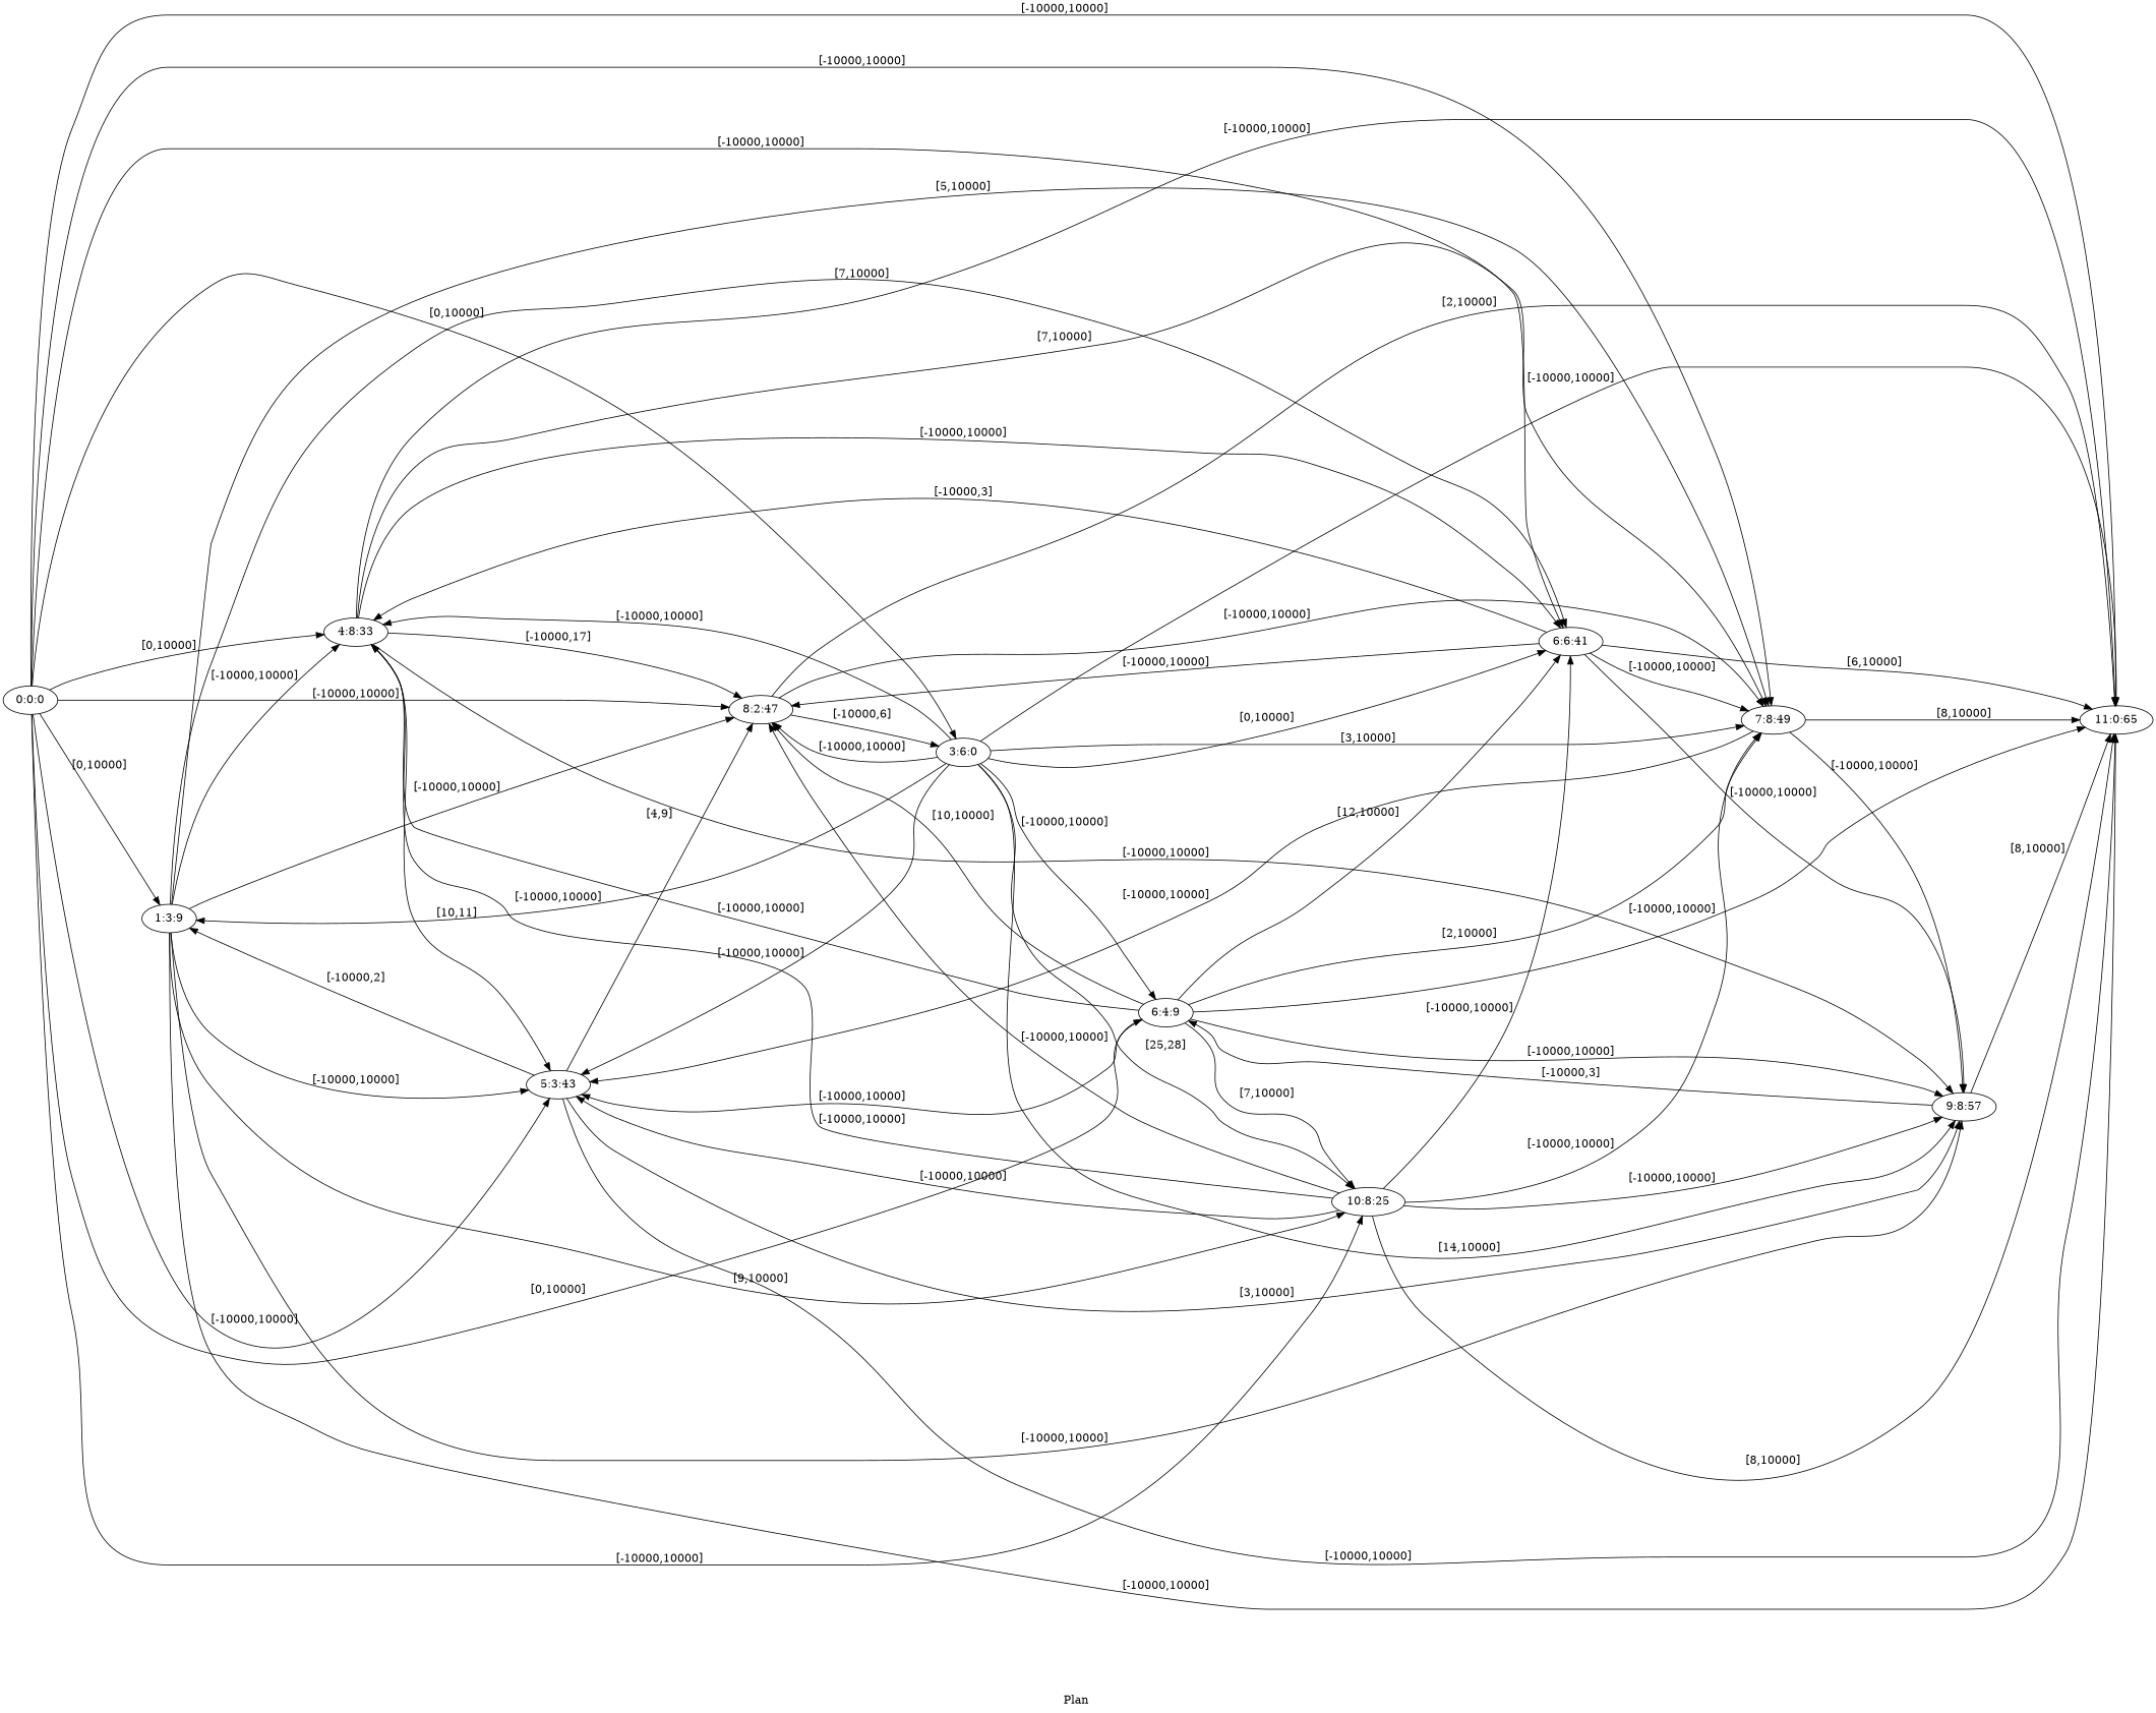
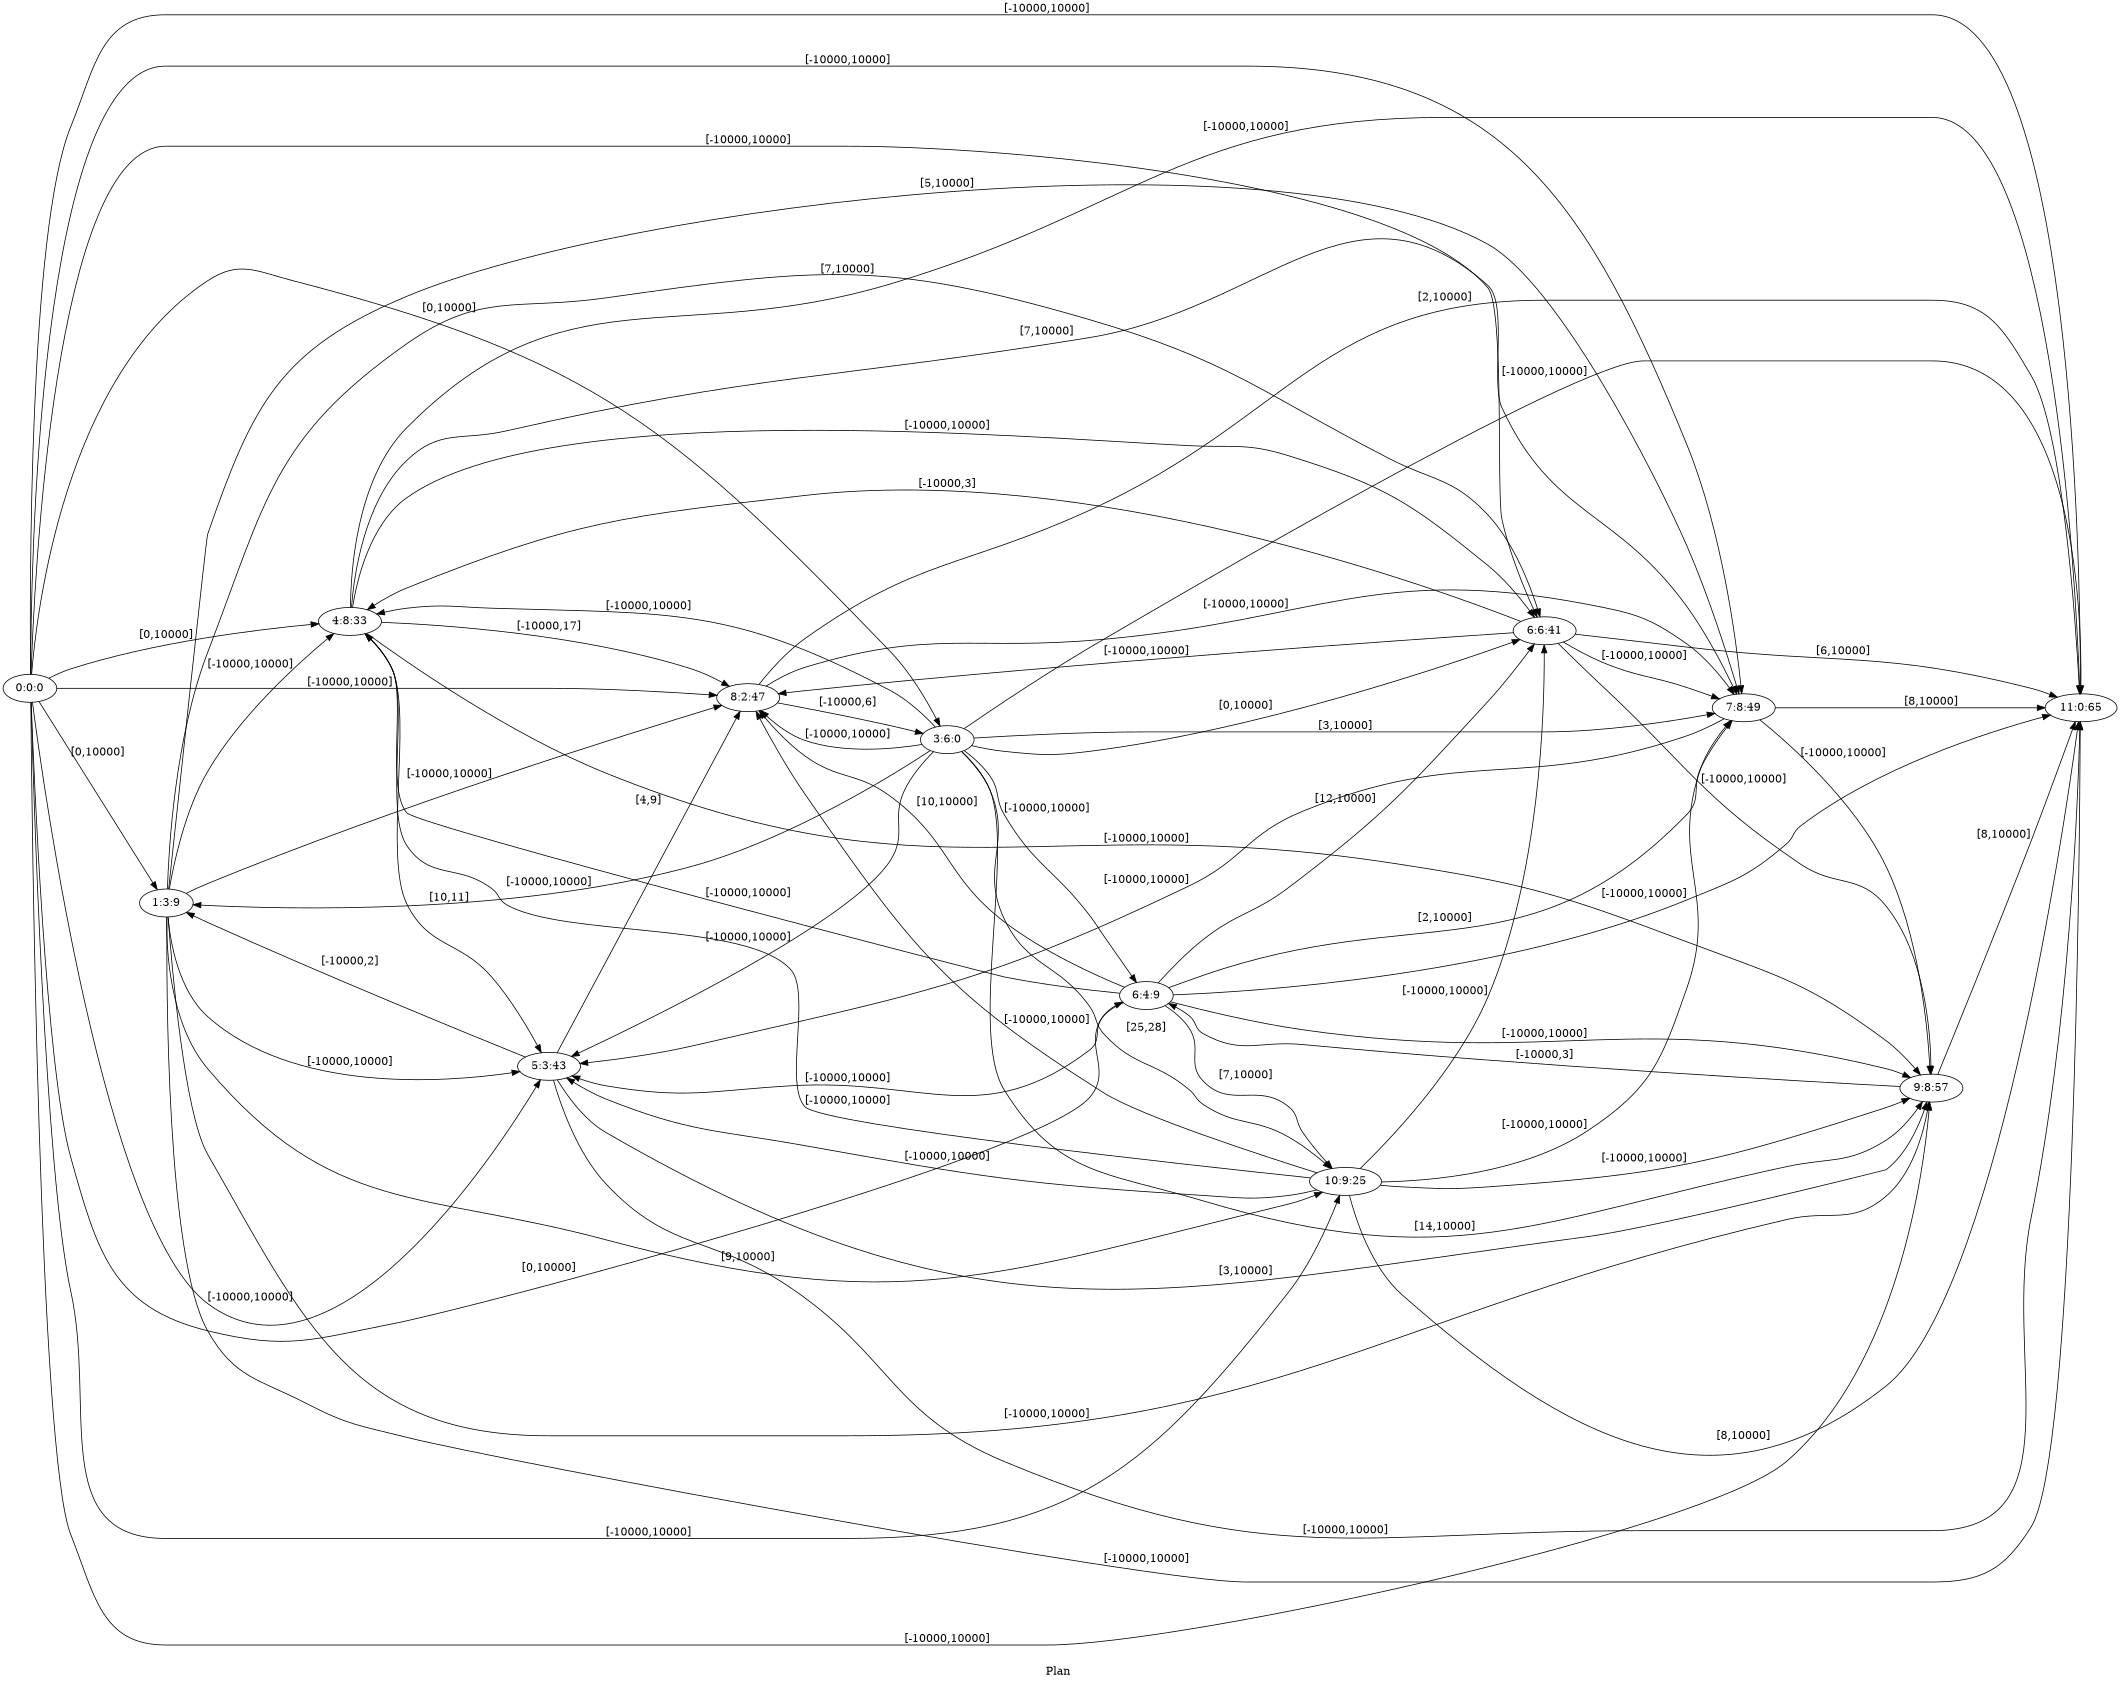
  digraph {
    fldt=0.579237
    label="Plan "
    nodesep=.45
    rankdir=LR
    "0:0:0"
    "1:3:9"
    n3 [label="6:4:9"]
    n4 [label="3:6:0"]
    "4:8:33"
    "5:3:43"
    "6:6:41"
    "7:8:49"
    "8:2:47"
    "9:8:57"
-   "10:8:25"
+   "10:8:25" [label="10:9:25"]
    "11:0:65"
    "0:0:0" -> "1:3:9" [label="[0,10000]"]
    "0:0:0" -> n3 [label="[0,10000]"]
    "0:0:0" -> n4 [label="[0,10000]"]
    "0:0:0" -> "4:8:33" [label="[0,10000]"]
    "0:0:0" -> "5:3:43" [label="[-10000,10000]"]
    "0:0:0" -> "6:6:41" [label="[-10000,10000]"]
    "0:0:0" -> "7:8:49" [label="[-10000,10000]"]
    "0:0:0" -> "8:2:47" [label="[-10000,10000]"]
+   "0:0:0" -> "9:8:57" [label="[-10000,10000]"]
    "0:0:0" -> "10:8:25" [label="[-10000,10000]"]
    "0:0:0" -> "11:0:65" [label="[-10000,10000]"]
    "1:3:9" -> "4:8:33" [label="[-10000,10000]"]
    "1:3:9" -> "5:3:43" [label="[-10000,10000]"]
    "1:3:9" -> "6:6:41" [label="[7,10000]"]
    "1:3:9" -> "7:8:49" [label="[5,10000]"]
    "1:3:9" -> "8:2:47" [label="[-10000,10000]"]
    "1:3:9" -> "9:8:57" [label="[-10000,10000]"]
    "1:3:9" -> "10:8:25" [label="[9,10000]"]
    "1:3:9" -> "11:0:65" [label="[-10000,10000]"]
    n3 -> "4:8:33" [label="[-10000,10000]"]
    n3 -> "5:3:43" [label="[-10000,10000]"]
    n3 -> "6:6:41" [label="[12,10000]"]
    n3 -> "7:8:49" [label="[2,10000]"]
    n3 -> "8:2:47" [label="[10,10000]"]
    n3 -> "9:8:57" [label="[-10000,10000]"]
    n3 -> "10:8:25" [label="[7,10000]"]
    n3 -> "11:0:65" [label="[-10000,10000]"]
    n4 -> "1:3:9" [label="[-10000,10000]"]
    n4 -> n3 [label="[-10000,10000]"]
    n4 -> "4:8:33" [label="[-10000,10000]"]
    n4 -> "5:3:43" [label="[-10000,10000]"]
    n4 -> "6:6:41" [label="[0,10000]"]
    n4 -> "7:8:49" [label="[3,10000]"]
    n4 -> "8:2:47" [label="[-10000,10000]"]
    n4 -> "9:8:57" [label="[14,10000]"]
    n4 -> "10:8:25" [label="[25,28]"]
    n4 -> "11:0:65" [label="[-10000,10000]"]
    "4:8:33" -> "5:3:43" [label="[10,11]"]
    "4:8:33" -> "6:6:41" [label="[-10000,10000]"]
    "4:8:33" -> "7:8:49" [label="[7,10000]"]
    "4:8:33" -> "8:2:47" [label="[-10000,17]"]
    "4:8:33" -> "9:8:57" [label="[-10000,10000]"]
    "4:8:33" -> "11:0:65" [label="[-10000,10000]"]
    "5:3:43" -> "1:3:9" [label="[-10000,2]"]
    "5:3:43" -> "8:2:47" [label="[4,9]"]
    "5:3:43" -> "9:8:57" [label="[3,10000]"]
    "5:3:43" -> "11:0:65" [label="[-10000,10000]"]
    "6:6:41" -> "4:8:33" [label="[-10000,3]"]
    "6:6:41" -> "7:8:49" [label="[-10000,10000]"]
    "6:6:41" -> "8:2:47" [label="[-10000,10000]"]
    "6:6:41" -> "9:8:57" [label="[-10000,10000]"]
    "6:6:41" -> "11:0:65" [label="[6,10000]"]
    "7:8:49" -> "5:3:43" [label="[-10000,10000]"]
    "7:8:49" -> "9:8:57" [label="[-10000,10000]"]
    "7:8:49" -> "11:0:65" [label="[8,10000]"]
    "8:2:47" -> n4 [label="[-10000,6]"]
    "8:2:47" -> "7:8:49" [label="[-10000,10000]"]
    "8:2:47" -> "11:0:65" [label="[2,10000]"]
    "9:8:57" -> n3 [label="[-10000,3]"]
    "9:8:57" -> "11:0:65" [label="[8,10000]"]
    "10:8:25" -> "4:8:33" [label="[-10000,10000]"]
    "10:8:25" -> "5:3:43" [label="[-10000,10000]"]
    "10:8:25" -> "6:6:41" [label="[-10000,10000]"]
    "10:8:25" -> "7:8:49" [label="[-10000,10000]"]
    "10:8:25" -> "8:2:47" [label="[-10000,10000]"]
    "10:8:25" -> "9:8:57" [label="[-10000,10000]"]
    "10:8:25" -> "11:0:65" [label="[8,10000]"]
  }
